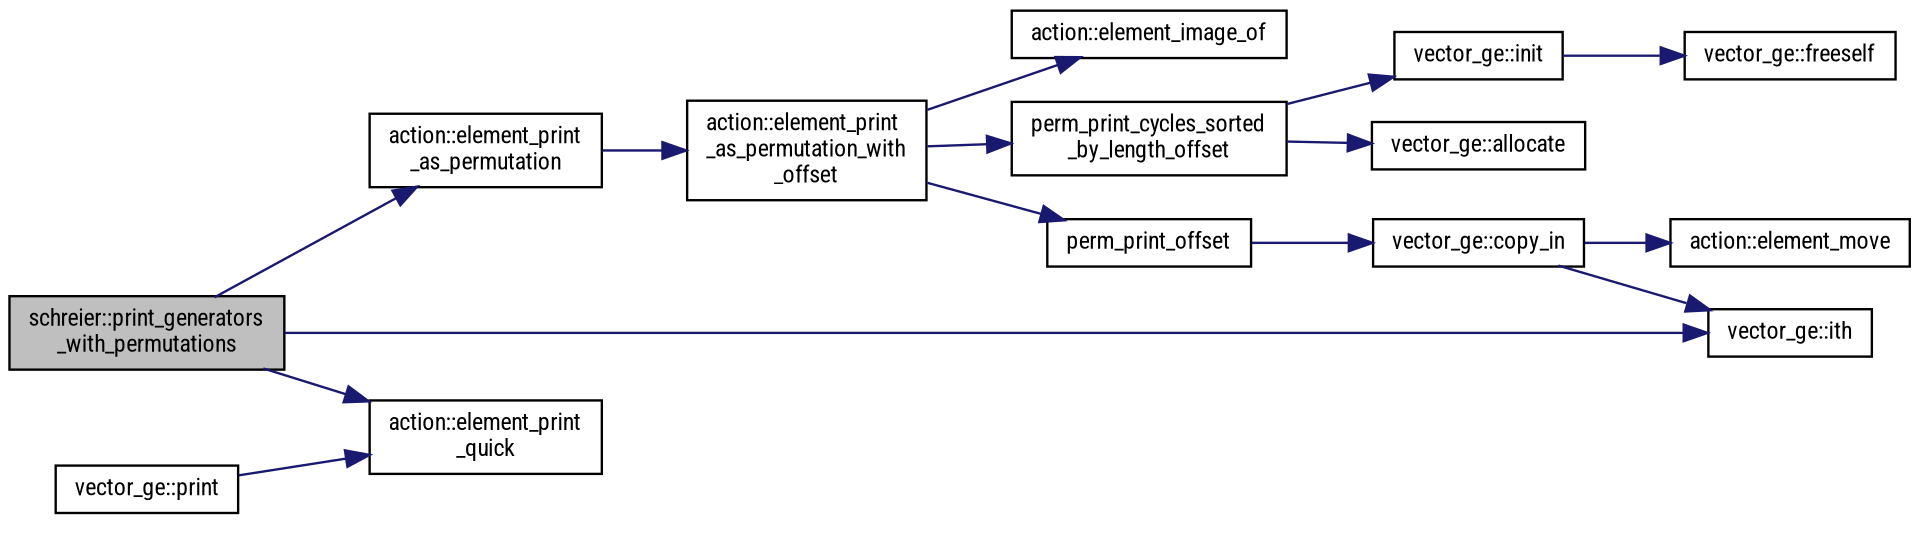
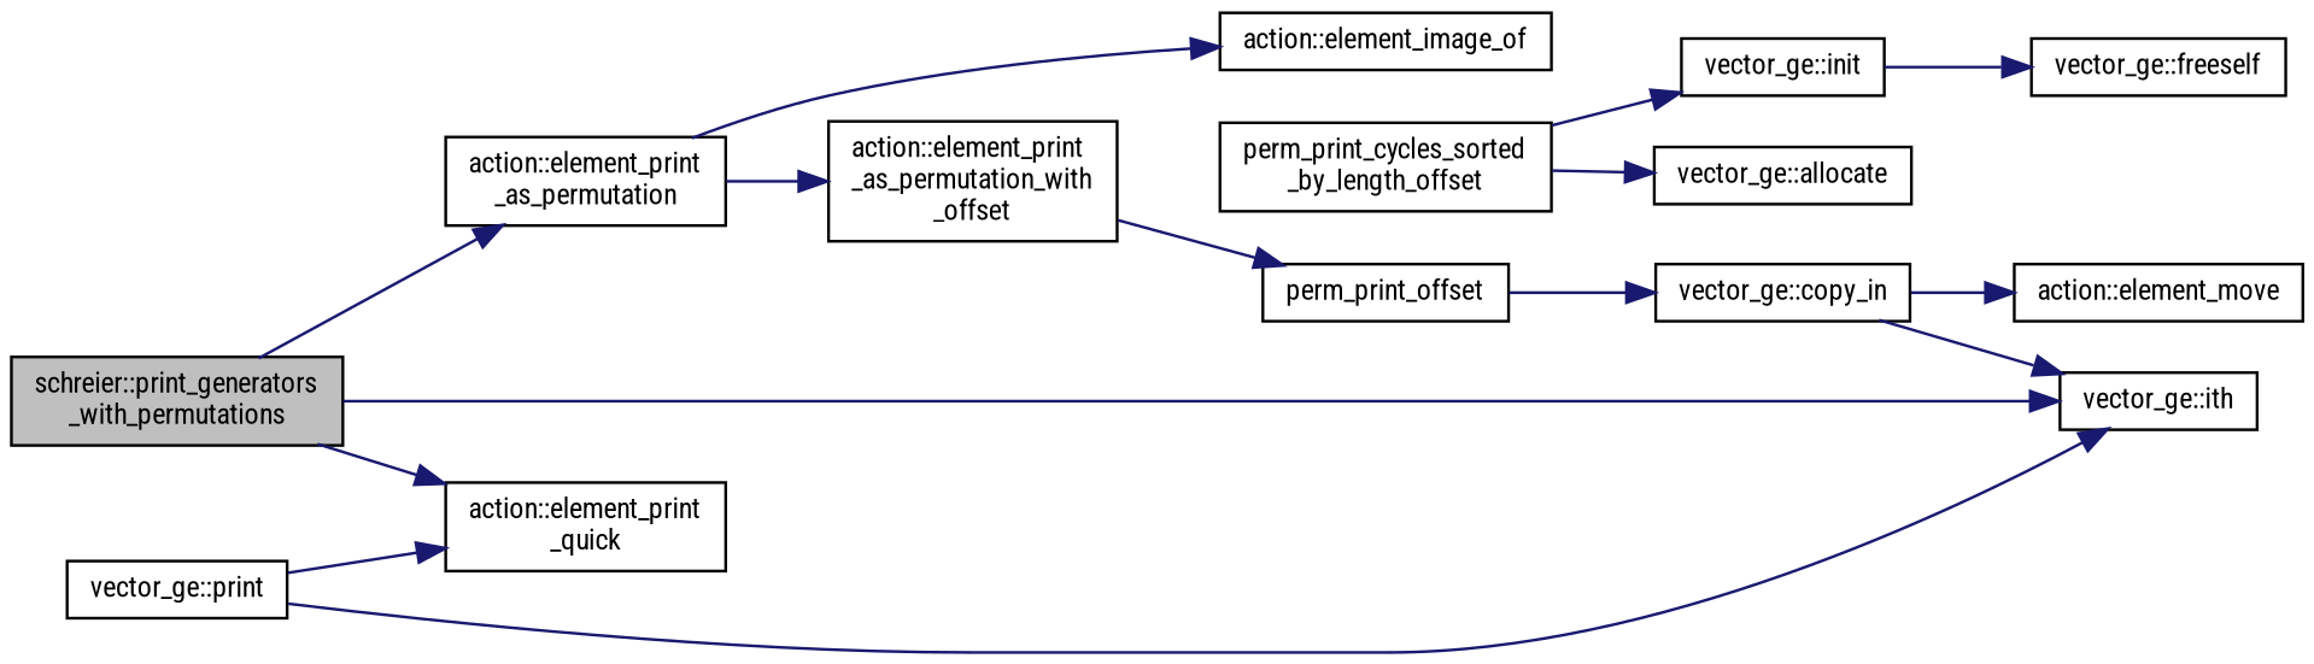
  digraph {
    fontname="Roboto Condensed"
    rankdir=LR
    node [color=black fillcolor=white fontname="Roboto Condensed" fontsize=10 shape=record style=filled]
    edge [color=midnightblue fontname="Roboto Condensed" fontsize=10 labelfontname=Helvetica labelfontsize=10 style=solid]
    n1 [fillcolor=grey75 fontcolor=black height=0.2 label="schreier::print_generators\l_with_permutations" width=0.4]
    n2 [height=0.2 label="action::element_print\l_quick" width=0.4]
    n3 [height=0.2 label="vector_ge::ith" width=0.4]
    n4 [height=0.2 label="action::element_print\l_as_permutation" width=0.4]
    n5 [height=0.2 label="action::element_print\l_as_permutation_with\l_offset" width=0.4]
    n6 [height=0.2 label="action::element_image_of" width=0.4]
    n7 [height=0.2 label=perm_print_offset width=0.4]
    n8 [height=0.2 label="perm_print_cycles_sorted\l_by_length_offset" width=0.4]
    n9 [height=0.2 label="vector_ge::copy_in" width=0.4]
    n10 [height=0.2 label="vector_ge::init" width=0.4]
    n11 [height=0.2 label="vector_ge::allocate" width=0.4]
    n12 [height=0.2 label="vector_ge::freeself" width=0.4]
    n13 [height=0.2 label="action::element_move" width=0.4]
    n14 [height=0.2 label="vector_ge::print" width=0.4]
    n1 -> n2
    n1 -> n3
    n1 -> n4
    n4 -> n5
-   n5 -> n6
+   n4 -> n6
    n5 -> n7
-   n5 -> n8
    n7 -> n9
    n8 -> n10
    n8 -> n11
    n9 -> n3
    n9 -> n13
    n10 -> n12
    n14 -> n2
+   n14 -> n3
  }
